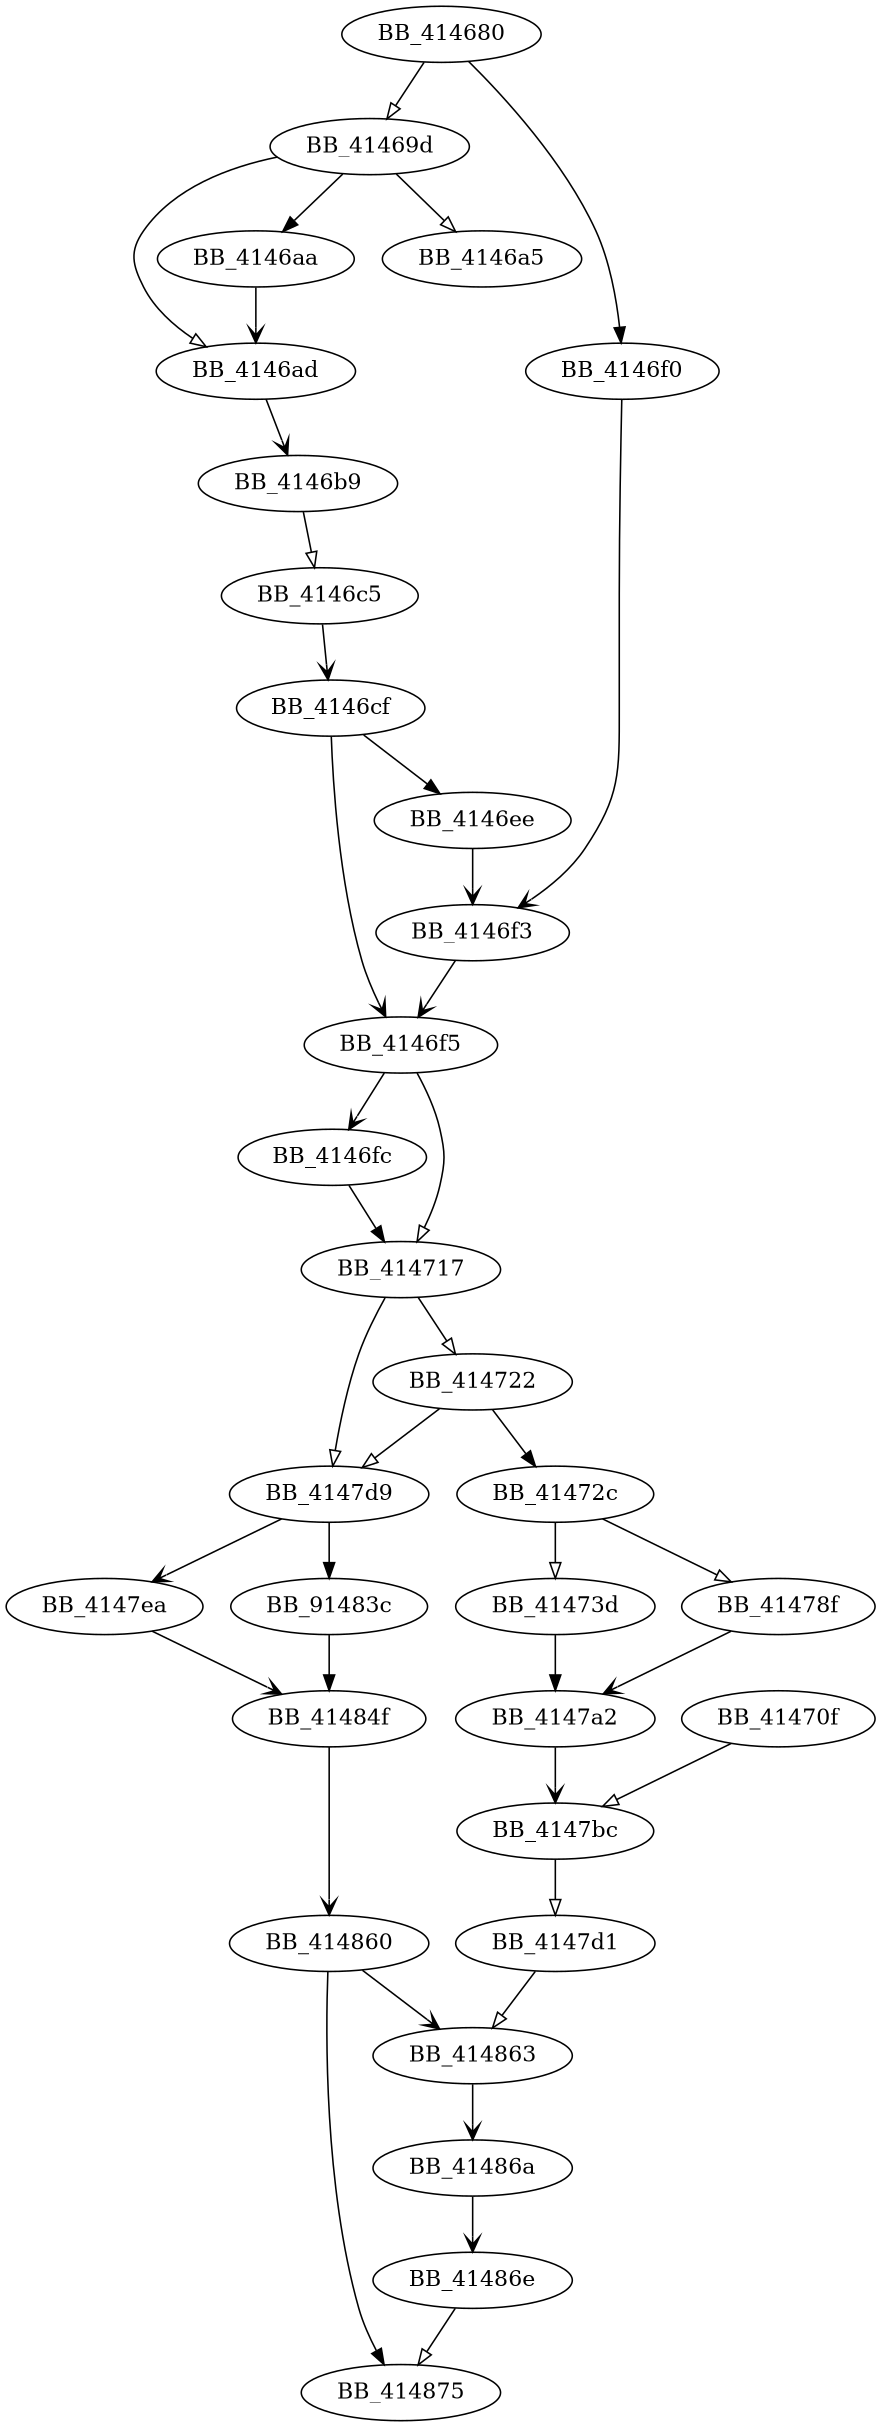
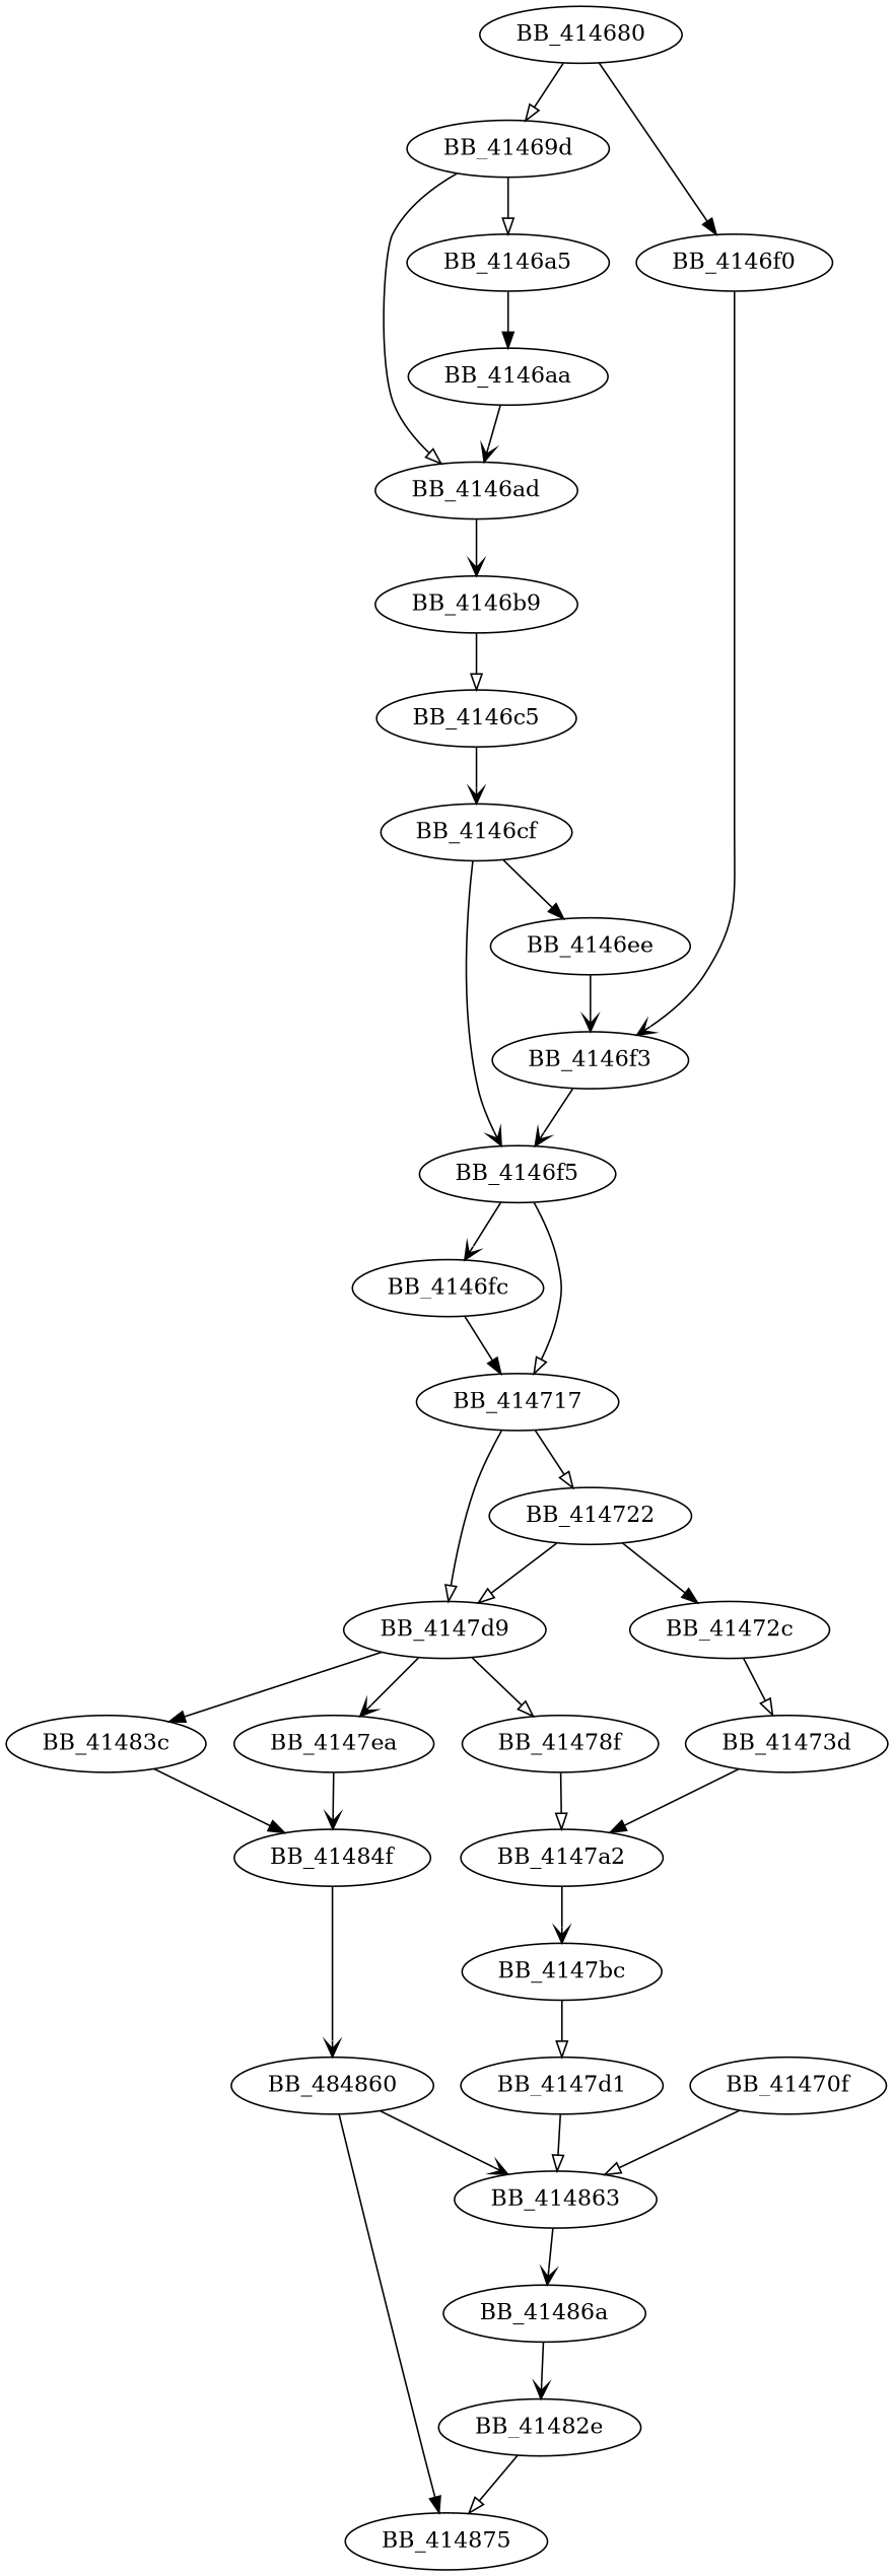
  digraph {
    edge [arrowhead=onormal]
    BB_414680
    BB_41469d
    BB_4146f0
    BB_4146a5
    BB_4146ad
    BB_4146f3
    BB_4146aa
    BB_4146b9
    BB_4146f5
    BB_4146c5
    BB_4146cf
    BB_4146ee
    BB_4146fc
    BB_414717
    n15 [label=BB_414722]
    BB_4147d9
    BB_41472c
    BB_4147ea
-   BB_41483c [label=BB_91483c]
+   BB_41483c
    BB_41470f
    BB_414863
    BB_41486a
-   BB_41486e
+   BB_41486e [label=BB_41482e]
    BB_41473d
    BB_41478f
    BB_41484f
    BB_4147a2
    BB_4147bc
    BB_4147d1
-   BB_414860
+   BB_414860 [label=BB_484860]
    BB_414875
    BB_414680 -> BB_41469d
    BB_414680 -> BB_4146f0 [arrowhead=normal]
    BB_41469d -> BB_4146a5
    BB_41469d -> BB_4146ad
    BB_4146f0 -> BB_4146f3 [arrowhead=vee]
-   BB_41469d -> BB_4146aa [arrowhead=normal]
+   BB_4146a5 -> BB_4146aa [arrowhead=normal]
    BB_4146ad -> BB_4146b9 [arrowhead=vee]
    BB_4146f3 -> BB_4146f5 [arrowhead=vee]
    BB_4146aa -> BB_4146ad [arrowhead=vee]
    BB_4146b9 -> BB_4146c5
    BB_4146f5 -> BB_4146fc [arrowhead=vee]
    BB_4146f5 -> BB_414717
    BB_4146c5 -> BB_4146cf [arrowhead=vee]
    BB_4146cf -> BB_4146f5 [arrowhead=vee]
    BB_4146cf -> BB_4146ee [arrowhead=normal]
    BB_4146ee -> BB_4146f3 [arrowhead=vee]
    BB_4146fc -> BB_414717 [arrowhead=normal]
    BB_414717 -> n15
    BB_414717 -> BB_4147d9
    n15 -> BB_4147d9
    n15 -> BB_41472c [arrowhead=normal]
    BB_4147d9 -> BB_4147ea [arrowhead=vee]
    BB_4147d9 -> BB_41483c [arrowhead=normal]
    BB_41472c -> BB_41473d
-   BB_41472c -> BB_41478f
+   BB_4147d9 -> BB_41478f
    BB_4147ea -> BB_41484f [arrowhead=vee]
    BB_41483c -> BB_41484f [arrowhead=normal]
-   BB_41470f -> BB_4147bc
+   BB_41470f -> BB_414863
    BB_414863 -> BB_41486a [arrowhead=vee]
    BB_41486a -> BB_41486e [arrowhead=vee]
    BB_41486e -> BB_414875
    BB_41473d -> BB_4147a2 [arrowhead=normal]
-   BB_41478f -> BB_4147a2 [arrowhead=vee]
+   BB_41478f -> BB_4147a2
    BB_41484f -> BB_414860 [arrowhead=vee]
    BB_4147a2 -> BB_4147bc [arrowhead=vee]
    BB_4147bc -> BB_4147d1
    BB_4147d1 -> BB_414863
    BB_414860 -> BB_414863 [arrowhead=vee]
    BB_414860 -> BB_414875 [arrowhead=normal]
  }
